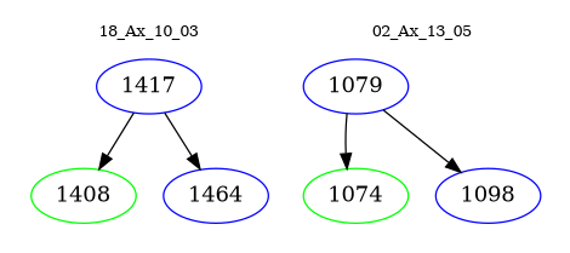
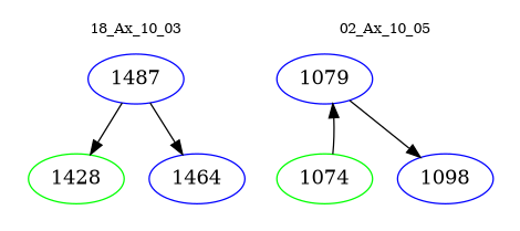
  digraph {
    node [color=blue]
    edge [color=black]
-   n1 [label=1417]
-   n2 [color=green label=1408]
+   n1 [label=1487]
+   n2 [color=green label=1428]
    n3 [label=1464]
    n4 [label=1079]
    n5 [color=green label=1074]
    n6 [label=1098]
    subgraph cluster_1 {
      color=white
      fontsize=10
      label="18_Ax_10_03"
      n1
      n2
      n3
    }
    subgraph cluster_2 {
      color=white
      fontsize=10
-     label="02_Ax_13_05"
+     label="02_Ax_10_05"
      n4
      n5
      n6
    }
    n1 -> n2
    n1 -> n3
-   n4 -> n5
+   n5 -> n4
    n4 -> n6
  }
